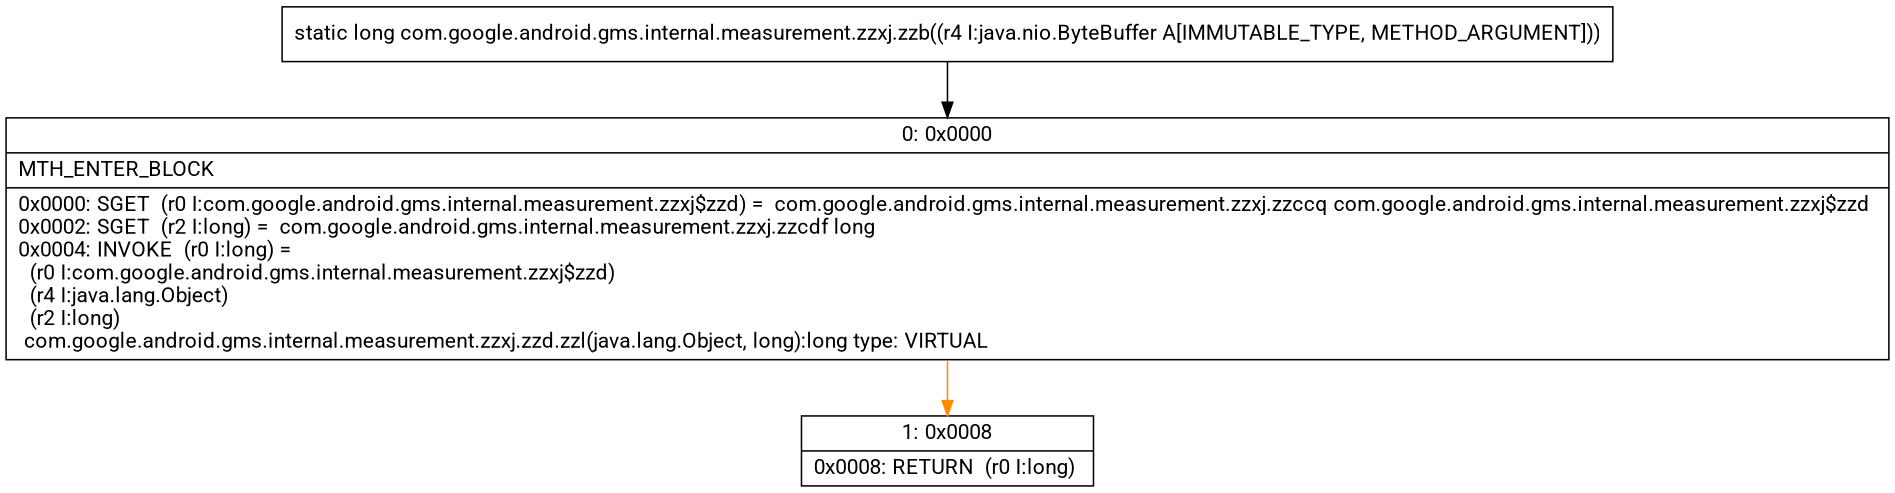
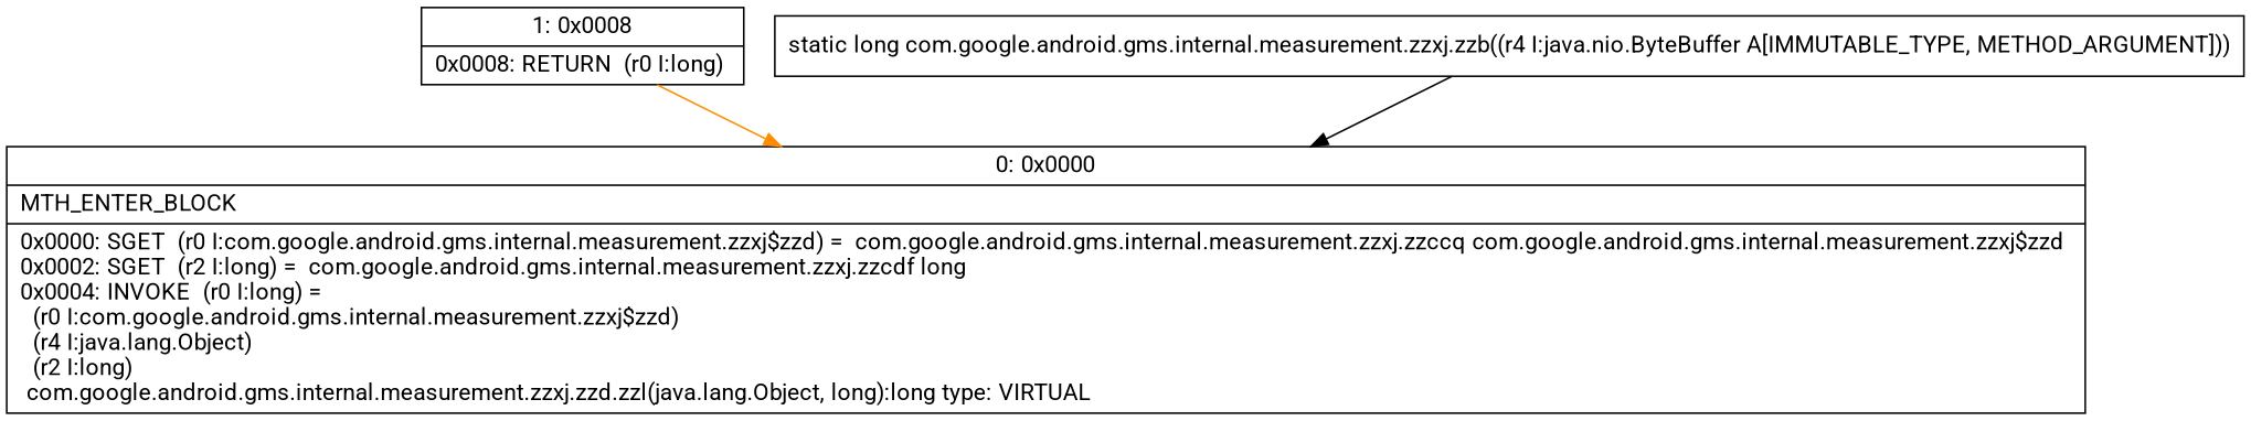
  digraph {
    fontname=Roboto
    node [shape=record fontname=Roboto]
    edge [fontname=Roboto]
    n1 [label="{0\:\ 0x0000|MTH_ENTER_BLOCK\l|0x0000: SGET  (r0 I:com.google.android.gms.internal.measurement.zzxj$zzd) =  com.google.android.gms.internal.measurement.zzxj.zzccq com.google.android.gms.internal.measurement.zzxj$zzd \l0x0002: SGET  (r2 I:long) =  com.google.android.gms.internal.measurement.zzxj.zzcdf long \l0x0004: INVOKE  (r0 I:long) = \l  (r0 I:com.google.android.gms.internal.measurement.zzxj$zzd)\l  (r4 I:java.lang.Object)\l  (r2 I:long)\l com.google.android.gms.internal.measurement.zzxj.zzd.zzl(java.lang.Object, long):long type: VIRTUAL \l}"]
    n2 [label="{1\:\ 0x0008|0x0008: RETURN  (r0 I:long) \l}"]
    n3 [label="{static long com.google.android.gms.internal.measurement.zzxj.zzb((r4 I:java.nio.ByteBuffer A[IMMUTABLE_TYPE, METHOD_ARGUMENT])) }"]
-   n1 -> n2 [color=darkorange]
+   n2 -> n1 [color=darkorange]
    n3 -> n1 [color=black]
  }
